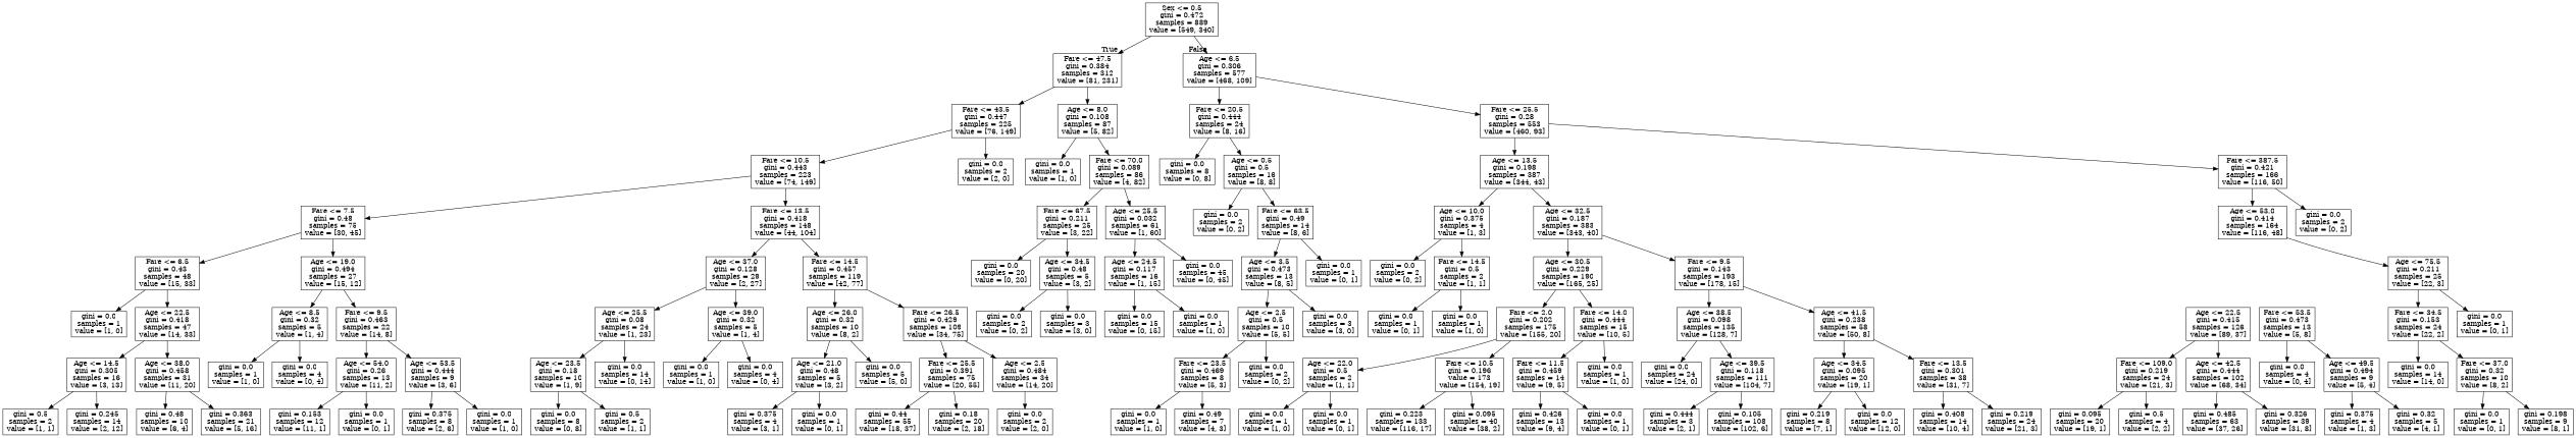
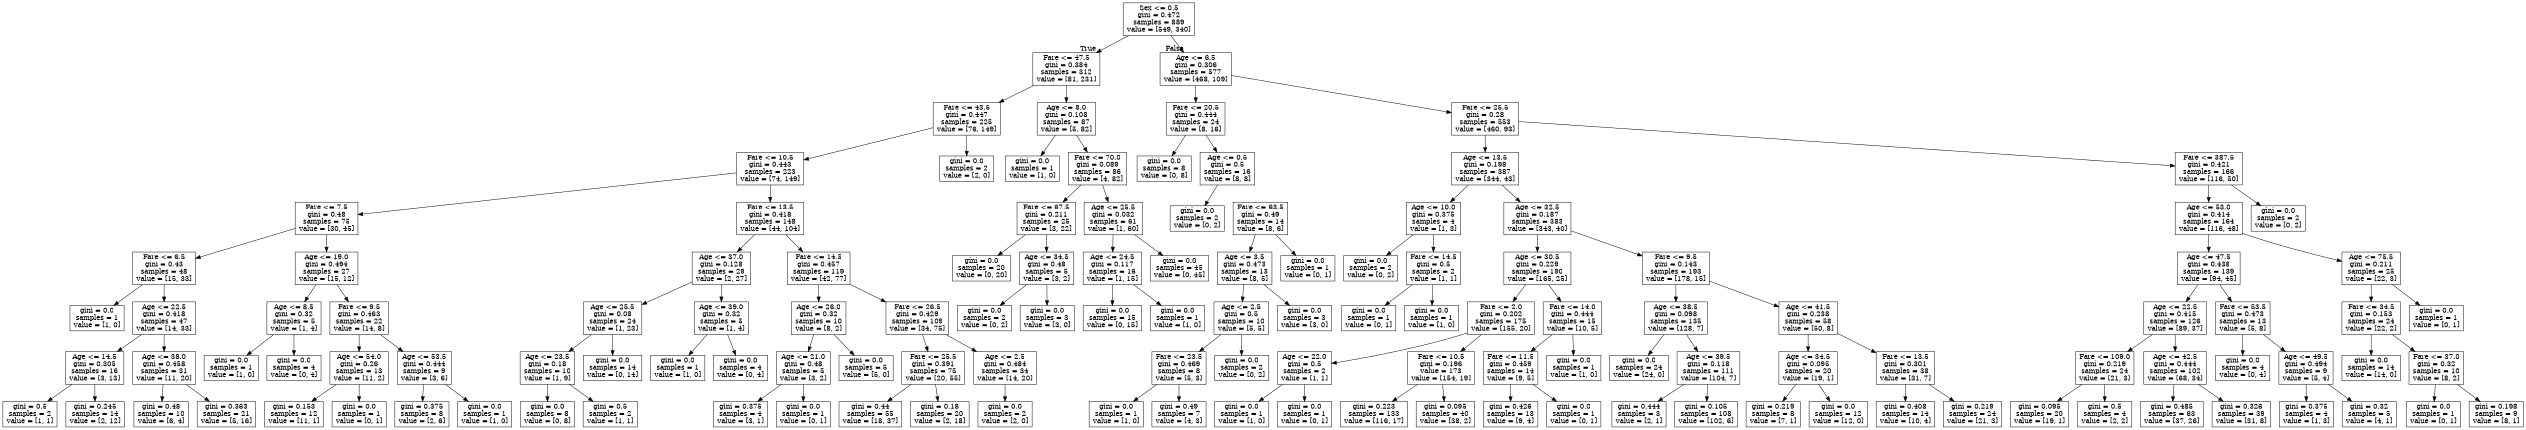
  digraph {
    node [shape=box]
    n1 [label="Sex <= 0.5\ngini = 0.472\nsamples = 889\nvalue = [549, 340]"]
    n2 [label="Fare <= 47.5\ngini = 0.384\nsamples = 312\nvalue = [81, 231]"]
    n3 [label="Age <= 6.5\ngini = 0.306\nsamples = 577\nvalue = [468, 109]"]
    n4 [label="Fare <= 43.5\ngini = 0.447\nsamples = 225\nvalue = [76, 149]"]
    n5 [label="Age <= 8.0\ngini = 0.108\nsamples = 87\nvalue = [5, 82]"]
    n6 [label="Fare <= 20.5\ngini = 0.444\nsamples = 24\nvalue = [8, 16]"]
    n7 [label="Fare <= 25.5\ngini = 0.28\nsamples = 553\nvalue = [460, 93]"]
    n8 [label="Fare <= 10.5\ngini = 0.443\nsamples = 223\nvalue = [74, 149]"]
    n9 [label="gini = 0.0\nsamples = 2\nvalue = [2, 0]"]
    n10 [label="gini = 0.0\nsamples = 1\nvalue = [1, 0]"]
    n11 [label="Fare <= 70.0\ngini = 0.089\nsamples = 86\nvalue = [4, 82]"]
    n12 [label="Fare <= 7.5\ngini = 0.48\nsamples = 75\nvalue = [30, 45]"]
    n13 [label="Fare <= 13.5\ngini = 0.418\nsamples = 148\nvalue = [44, 104]"]
    n14 [label="Fare <= 6.5\ngini = 0.43\nsamples = 48\nvalue = [15, 33]"]
    n15 [label="Age <= 19.0\ngini = 0.494\nsamples = 27\nvalue = [15, 12]"]
    n16 [label="Age <= 37.0\ngini = 0.128\nsamples = 29\nvalue = [2, 27]"]
    n17 [label="Fare <= 14.5\ngini = 0.457\nsamples = 119\nvalue = [42, 77]"]
    n18 [label="gini = 0.0\nsamples = 1\nvalue = [1, 0]"]
    n19 [label="Age <= 22.5\ngini = 0.418\nsamples = 47\nvalue = [14, 33]"]
    n20 [label="Age <= 8.5\ngini = 0.32\nsamples = 5\nvalue = [1, 4]"]
    n21 [label="Fare <= 9.5\ngini = 0.463\nsamples = 22\nvalue = [14, 8]"]
    n22 [label="Age <= 14.5\ngini = 0.305\nsamples = 16\nvalue = [3, 13]"]
    n23 [label="Age <= 38.0\ngini = 0.458\nsamples = 31\nvalue = [11, 20]"]
    n24 [label="gini = 0.5\nsamples = 2\nvalue = [1, 1]"]
    n25 [label="gini = 0.245\nsamples = 14\nvalue = [2, 12]"]
    n26 [label="gini = 0.48\nsamples = 10\nvalue = [6, 4]"]
    n27 [label="gini = 0.363\nsamples = 21\nvalue = [5, 16]"]
    n28 [label="gini = 0.0\nsamples = 1\nvalue = [1, 0]"]
    n29 [label="gini = 0.0\nsamples = 4\nvalue = [0, 4]"]
    n30 [label="Age <= 54.0\ngini = 0.26\nsamples = 13\nvalue = [11, 2]"]
    n31 [label="Age <= 53.5\ngini = 0.444\nsamples = 9\nvalue = [3, 6]"]
    n32 [label="gini = 0.153\nsamples = 12\nvalue = [11, 1]"]
    n33 [label="gini = 0.0\nsamples = 1\nvalue = [0, 1]"]
    n34 [label="gini = 0.375\nsamples = 8\nvalue = [2, 6]"]
    n35 [label="gini = 0.0\nsamples = 1\nvalue = [1, 0]"]
    n36 [label="Age <= 25.5\ngini = 0.08\nsamples = 24\nvalue = [1, 23]"]
    n37 [label="Age <= 39.0\ngini = 0.32\nsamples = 5\nvalue = [1, 4]"]
    n38 [label="Age <= 26.0\ngini = 0.32\nsamples = 10\nvalue = [8, 2]"]
    n39 [label="Fare <= 26.5\ngini = 0.429\nsamples = 109\nvalue = [34, 75]"]
    n40 [label="Age <= 23.5\ngini = 0.18\nsamples = 10\nvalue = [1, 9]"]
    n41 [label="gini = 0.0\nsamples = 14\nvalue = [0, 14]"]
    n42 [label="gini = 0.0\nsamples = 1\nvalue = [1, 0]"]
    n43 [label="gini = 0.0\nsamples = 4\nvalue = [0, 4]"]
    n44 [label="gini = 0.0\nsamples = 8\nvalue = [0, 8]"]
    n45 [label="gini = 0.5\nsamples = 2\nvalue = [1, 1]"]
    n46 [label="Age <= 21.0\ngini = 0.48\nsamples = 5\nvalue = [3, 2]"]
    n47 [label="gini = 0.0\nsamples = 5\nvalue = [5, 0]"]
    n48 [label="Fare <= 25.5\ngini = 0.391\nsamples = 75\nvalue = [20, 55]"]
    n49 [label="Age <= 2.5\ngini = 0.484\nsamples = 34\nvalue = [14, 20]"]
    n50 [label="gini = 0.375\nsamples = 4\nvalue = [3, 1]"]
    n51 [label="gini = 0.0\nsamples = 1\nvalue = [0, 1]"]
    n52 [label="gini = 0.44\nsamples = 55\nvalue = [18, 37]"]
    n53 [label="gini = 0.18\nsamples = 20\nvalue = [2, 18]"]
    n54 [label="gini = 0.0\nsamples = 2\nvalue = [2, 0]"]
    n55 [label="Fare <= 67.5\ngini = 0.211\nsamples = 25\nvalue = [3, 22]"]
    n56 [label="Age <= 25.5\ngini = 0.032\nsamples = 61\nvalue = [1, 60]"]
    n57 [label="gini = 0.0\nsamples = 20\nvalue = [0, 20]"]
    n58 [label="Age <= 34.5\ngini = 0.48\nsamples = 5\nvalue = [3, 2]"]
    n59 [label="Age <= 24.5\ngini = 0.117\nsamples = 16\nvalue = [1, 15]"]
    n60 [label="gini = 0.0\nsamples = 45\nvalue = [0, 45]"]
    n61 [label="gini = 0.0\nsamples = 2\nvalue = [0, 2]"]
    n62 [label="gini = 0.0\nsamples = 3\nvalue = [3, 0]"]
    n63 [label="gini = 0.0\nsamples = 15\nvalue = [0, 15]"]
    n64 [label="gini = 0.0\nsamples = 1\nvalue = [1, 0]"]
    n65 [label="gini = 0.0\nsamples = 8\nvalue = [0, 8]"]
    n66 [label="Age <= 0.5\ngini = 0.5\nsamples = 16\nvalue = [8, 8]"]
    n67 [label="Age <= 13.5\ngini = 0.198\nsamples = 387\nvalue = [344, 43]"]
    n68 [label="Fare <= 387.5\ngini = 0.421\nsamples = 166\nvalue = [116, 50]"]
    n69 [label="gini = 0.0\nsamples = 2\nvalue = [0, 2]"]
    n70 [label="Fare <= 63.5\ngini = 0.49\nsamples = 14\nvalue = [8, 6]"]
    n71 [label="Age <= 3.5\ngini = 0.473\nsamples = 13\nvalue = [8, 5]"]
    n72 [label="gini = 0.0\nsamples = 1\nvalue = [0, 1]"]
    n73 [label="Age <= 2.5\ngini = 0.5\nsamples = 10\nvalue = [5, 5]"]
    n74 [label="gini = 0.0\nsamples = 3\nvalue = [3, 0]"]
    n75 [label="Fare <= 23.5\ngini = 0.469\nsamples = 8\nvalue = [5, 3]"]
    n76 [label="gini = 0.0\nsamples = 2\nvalue = [0, 2]"]
    n77 [label="gini = 0.0\nsamples = 1\nvalue = [1, 0]"]
    n78 [label="gini = 0.49\nsamples = 7\nvalue = [4, 3]"]
    n79 [label="Age <= 10.0\ngini = 0.375\nsamples = 4\nvalue = [1, 3]"]
    n80 [label="Age <= 32.5\ngini = 0.187\nsamples = 383\nvalue = [343, 40]"]
    n81 [label="Age <= 53.0\ngini = 0.414\nsamples = 164\nvalue = [116, 48]"]
    n82 [label="gini = 0.0\nsamples = 2\nvalue = [0, 2]"]
    n83 [label="gini = 0.0\nsamples = 2\nvalue = [0, 2]"]
    n84 [label="Fare <= 14.5\ngini = 0.5\nsamples = 2\nvalue = [1, 1]"]
    n85 [label="Age <= 30.5\ngini = 0.229\nsamples = 190\nvalue = [165, 25]"]
    n86 [label="Fare <= 9.5\ngini = 0.143\nsamples = 193\nvalue = [178, 15]"]
    n87 [label="gini = 0.0\nsamples = 1\nvalue = [0, 1]"]
    n88 [label="gini = 0.0\nsamples = 1\nvalue = [1, 0]"]
    n89 [label="Fare <= 2.0\ngini = 0.202\nsamples = 175\nvalue = [155, 20]"]
    n90 [label="Fare <= 14.0\ngini = 0.444\nsamples = 15\nvalue = [10, 5]"]
    n91 [label="Age <= 38.5\ngini = 0.098\nsamples = 135\nvalue = [128, 7]"]
    n92 [label="Age <= 41.5\ngini = 0.238\nsamples = 58\nvalue = [50, 8]"]
    n93 [label="Age <= 22.0\ngini = 0.5\nsamples = 2\nvalue = [1, 1]"]
    n94 [label="Fare <= 10.5\ngini = 0.196\nvalue = 173\nvalue = [154, 19]"]
    n95 [label="Fare <= 11.5\ngini = 0.459\nsamples = 14\nvalue = [9, 5]"]
    n96 [label="gini = 0.0\nsamples = 1\nvalue = [1, 0]"]
    n97 [label="gini = 0.0\nsamples = 1\nvalue = [1, 0]"]
    n98 [label="gini = 0.0\nsamples = 1\nvalue = [0, 1]"]
    n99 [label="gini = 0.223\nsamples = 133\nvalue = [116, 17]"]
    n100 [label="gini = 0.095\nsamples = 40\nvalue = [38, 2]"]
    n101 [label="gini = 0.426\nsamples = 13\nvalue = [9, 4]"]
    n102 [label="gini = 0.0\nsamples = 1\nvalue = [0, 1]"]
    n103 [label="gini = 0.0\nsamples = 24\nvalue = [24, 0]"]
    n104 [label="Age <= 39.5\ngini = 0.118\nsamples = 111\nvalue = [104, 7]"]
    n105 [label="Age <= 34.5\ngini = 0.095\nsamples = 20\nvalue = [19, 1]"]
    n106 [label="Fare <= 13.5\ngini = 0.301\nsamples = 38\nvalue = [31, 7]"]
    n107 [label="gini = 0.444\nsamples = 3\nvalue = [2, 1]"]
    n108 [label="gini = 0.105\nsamples = 108\nvalue = [102, 6]"]
    n109 [label="gini = 0.219\nsamples = 8\nvalue = [7, 1]"]
    n110 [label="gini = 0.0\nsamples = 12\nvalue = [12, 0]"]
    n111 [label="gini = 0.408\nsamples = 14\nvalue = [10, 4]"]
    n112 [label="gini = 0.219\nsamples = 24\nvalue = [21, 3]"]
+   n113 [label="Age <= 47.5\ngini = 0.438\nsamples = 139\nvalue = [94, 45]"]
    n114 [label="Age <= 75.5\ngini = 0.211\nsamples = 25\nvalue = [22, 3]"]
    n115 [label="Age <= 22.5\ngini = 0.415\nsamples = 126\nvalue = [89, 37]"]
    n116 [label="Fare <= 53.5\ngini = 0.473\nsamples = 13\nvalue = [5, 8]"]
    n117 [label="Fare <= 34.5\ngini = 0.153\nsamples = 24\nvalue = [22, 2]"]
    n118 [label="gini = 0.0\nsamples = 1\nvalue = [0, 1]"]
    n119 [label="Fare <= 109.0\ngini = 0.219\nsamples = 24\nvalue = [21, 3]"]
    n120 [label="Age <= 42.5\ngini = 0.444\nsamples = 102\nvalue = [68, 34]"]
    n121 [label="gini = 0.0\nsamples = 4\nvalue = [0, 4]"]
    n122 [label="Age <= 49.5\ngini = 0.494\nsamples = 9\nvalue = [5, 4]"]
    n123 [label="gini = 0.095\nsamples = 20\nvalue = [19, 1]"]
    n124 [label="gini = 0.5\nsamples = 4\nvalue = [2, 2]"]
    n125 [label="gini = 0.485\nsamples = 63\nvalue = [37, 26]"]
    n126 [label="gini = 0.326\nsamples = 39\nvalue = [31, 8]"]
    n127 [label="gini = 0.375\nsamples = 4\nvalue = [1, 3]"]
    n128 [label="gini = 0.32\nsamples = 5\nvalue = [4, 1]"]
    n129 [label="gini = 0.0\nsamples = 14\nvalue = [14, 0]"]
    n130 [label="Fare <= 37.0\ngini = 0.32\nsamples = 10\nvalue = [8, 2]"]
    n131 [label="gini = 0.0\nsamples = 1\nvalue = [0, 1]"]
    n132 [label="gini = 0.198\nsamples = 9\nvalue = [8, 1]"]
    n1 -> n2 [headlabel=True labelangle=45 labeldistance=2.5]
    n1 -> n3 [headlabel=False labelangle=-45 labeldistance=2.5]
    n2 -> n4
    n2 -> n5
    n3 -> n6
    n3 -> n7
    n4 -> n8
    n4 -> n9
    n5 -> n10
    n5 -> n11
    n6 -> n65
    n6 -> n66
    n7 -> n67
    n7 -> n68
    n8 -> n12
    n8 -> n13
    n11 -> n55
    n11 -> n56
    n12 -> n14
    n12 -> n15
    n13 -> n16
    n13 -> n17
    n14 -> n18
    n14 -> n19
    n15 -> n20
    n15 -> n21
    n16 -> n36
    n16 -> n37
    n17 -> n38
    n17 -> n39
    n19 -> n22
    n19 -> n23
    n20 -> n28
    n20 -> n29
    n21 -> n30
    n21 -> n31
    n22 -> n24
    n22 -> n25
    n23 -> n26
    n23 -> n27
    n30 -> n32
    n30 -> n33
    n31 -> n34
    n31 -> n35
    n36 -> n40
    n36 -> n41
    n37 -> n42
    n37 -> n43
    n38 -> n46
    n38 -> n47
    n39 -> n48
    n39 -> n49
    n40 -> n44
    n40 -> n45
    n46 -> n50
    n46 -> n51
    n48 -> n52
    n48 -> n53
    n49 -> n54
    n55 -> n57
    n55 -> n58
    n56 -> n59
    n56 -> n60
    n58 -> n61
    n58 -> n62
    n59 -> n63
    n59 -> n64
    n66 -> n69
-   n66 -> n70
    n67 -> n79
    n67 -> n80
    n68 -> n81
    n68 -> n82
    n70 -> n71
    n70 -> n72
    n71 -> n73
    n71 -> n74
    n73 -> n75
    n73 -> n76
    n75 -> n77
    n75 -> n78
    n79 -> n83
    n79 -> n84
    n80 -> n85
    n80 -> n86
+   n81 -> n113
    n81 -> n114
    n84 -> n87
    n84 -> n88
    n85 -> n89
    n85 -> n90
    n86 -> n91
    n86 -> n92
    n89 -> n93
    n89 -> n94
    n90 -> n95
    n90 -> n96
    n91 -> n103
    n91 -> n104
    n92 -> n105
    n92 -> n106
    n93 -> n97
    n93 -> n98
    n94 -> n99
    n94 -> n100
    n95 -> n101
    n95 -> n102
    n104 -> n107
    n104 -> n108
    n105 -> n109
    n105 -> n110
    n106 -> n111
    n106 -> n112
+   n113 -> n115
+   n113 -> n116
    n114 -> n117
    n114 -> n118
    n115 -> n119
    n115 -> n120
    n116 -> n121
    n116 -> n122
    n117 -> n129
    n117 -> n130
    n119 -> n123
    n119 -> n124
    n120 -> n125
    n120 -> n126
    n122 -> n127
    n122 -> n128
    n130 -> n131
    n130 -> n132
  }
